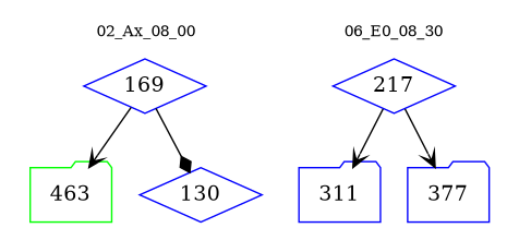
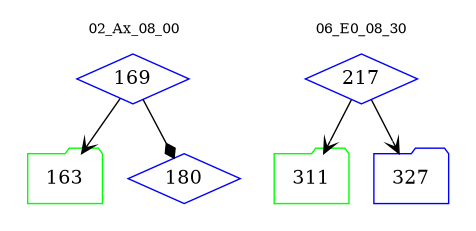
  digraph {
    node [color=blue shape=diamond]
    edge [arrowhead=vee color=black]
    n1 [label=169]
-   n2 [color=green label=463 shape=folder]
-   n3 [label=130]
+   n2 [color=green label=163 shape=folder]
+   n3 [label=180]
    n4 [label=217]
-   n5 [label=311 shape=folder]
-   n6 [label=377 shape=folder]
+   n5 [color=green label=311 shape=folder]
+   n6 [label=327 shape=folder]
    subgraph cluster_1 {
      color=white
      fontsize=10
      label="02_Ax_08_00"
      n1
      n2
      n3
    }
    subgraph cluster_2 {
      color=white
      fontsize=10
      label="06_E0_08_30"
      n4
      n5
      n6
    }
    n1 -> n2
    n1 -> n3 [arrowhead=diamond]
    n4 -> n5
    n4 -> n6
  }
